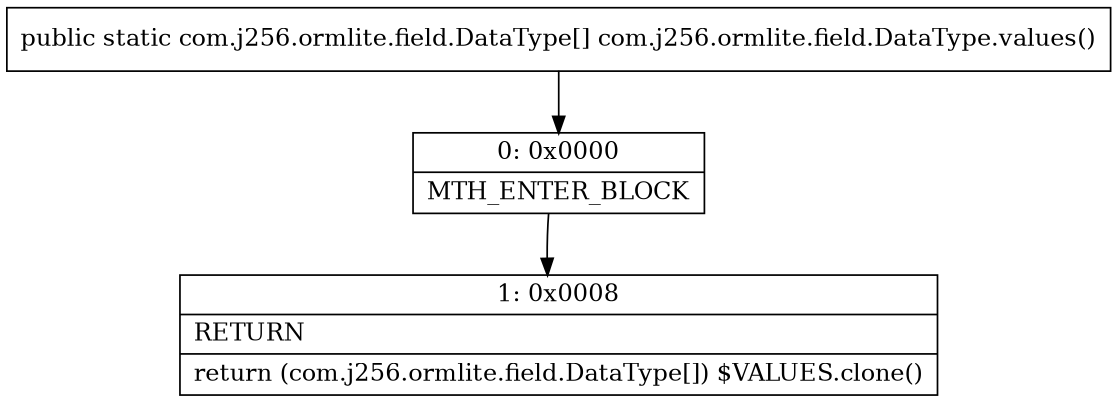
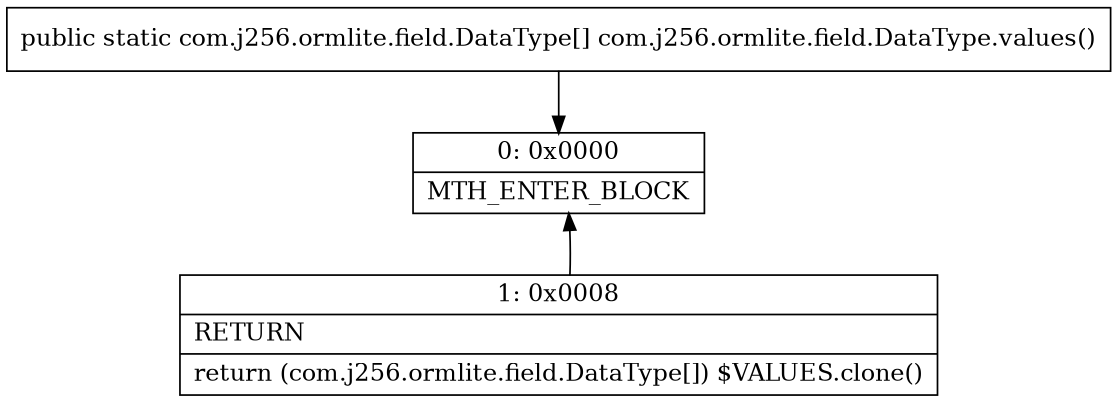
  digraph {
    node [shape=record]
    n1 [label="{0\:\ 0x0000|MTH_ENTER_BLOCK\l}"]
    n2 [label="{1\:\ 0x0008|RETURN\l|return (com.j256.ormlite.field.DataType[]) $VALUES.clone()\l}"]
    n3 [label="{public static com.j256.ormlite.field.DataType[] com.j256.ormlite.field.DataType.values() }"]
-   n1 -> n2
+   n2 -> n1
    n3 -> n1
  }
